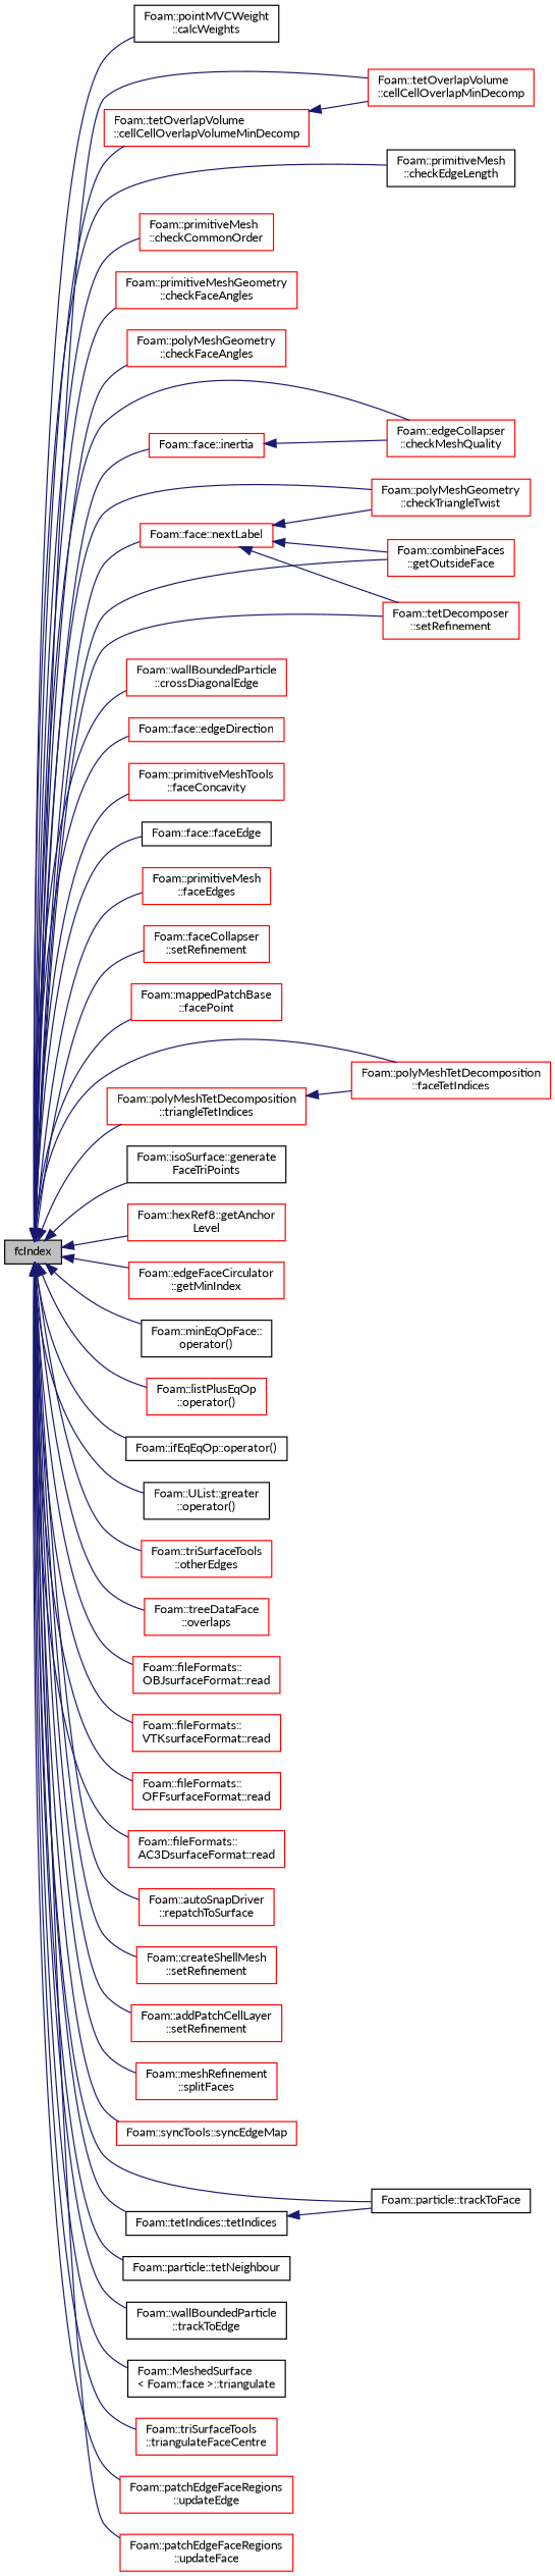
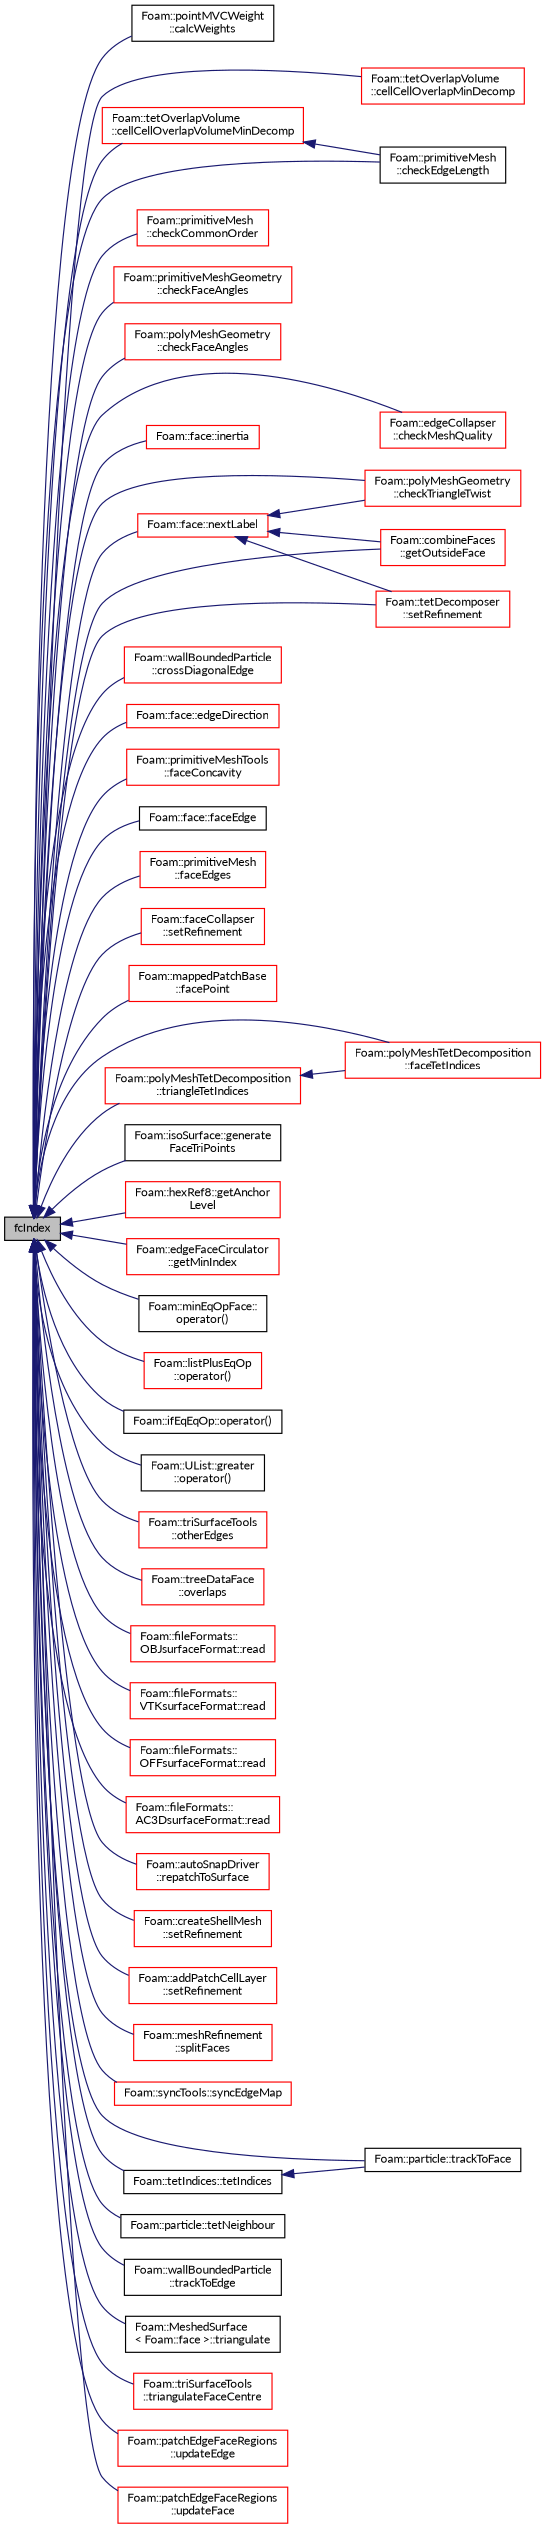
  digraph {
    fontname=Lato
    rankdir=LR
    node [color=red fontname=Lato fontsize=10 shape=record]
    edge [color=midnightblue dir=back fontname=Lato fontsize=10 labelfontname=FreeSans labelfontsize=10 style=solid]
    n1 [color=black fillcolor=grey75 fontcolor=black height=0.2 label=fcIndex style=filled width=0.4]
    n2 [color=black height=0.2 label="Foam::pointMVCWeight\l::calcWeights" width=0.4]
    n3 [height=0.2 label="Foam::tetOverlapVolume\l::cellCellOverlapMinDecomp" width=0.4]
    n4 [height=0.2 label="Foam::tetOverlapVolume\l::cellCellOverlapVolumeMinDecomp" width=0.4]
    n5 [height=0.2 label="Foam::primitiveMesh\l::checkCommonOrder" width=0.4]
    n6 [color=black height=0.2 label="Foam::primitiveMesh\l::checkEdgeLength" width=0.4]
    n7 [height=0.2 label="Foam::primitiveMeshGeometry\l::checkFaceAngles" width=0.4]
    n8 [height=0.2 label="Foam::polyMeshGeometry\l::checkFaceAngles" width=0.4]
    n9 [height=0.2 label="Foam::edgeCollapser\l::checkMeshQuality" width=0.4]
    n10 [height=0.2 label="Foam::polyMeshGeometry\l::checkTriangleTwist" width=0.4]
    n11 [height=0.2 label="Foam::wallBoundedParticle\l::crossDiagonalEdge" width=0.4]
    n12 [height=0.2 label="Foam::face::edgeDirection" width=0.4]
    n13 [height=0.2 label="Foam::primitiveMeshTools\l::faceConcavity" width=0.4]
    n14 [color=black height=0.2 label="Foam::face::faceEdge" width=0.4]
    n15 [height=0.2 label="Foam::primitiveMesh\l::faceEdges" width=0.4]
    n16 [height=0.2 label="Foam::faceCollapser\l::setRefinement" width=0.4]
    n17 [height=0.2 label="Foam::mappedPatchBase\l::facePoint" width=0.4]
    n18 [height=0.2 label="Foam::polyMeshTetDecomposition\l::faceTetIndices" width=0.4]
    n19 [color=black height=0.2 label="Foam::isoSurface::generate\lFaceTriPoints" width=0.4]
    n20 [height=0.2 label="Foam::hexRef8::getAnchor\lLevel" width=0.4]
    n21 [height=0.2 label="Foam::edgeFaceCirculator\l::getMinIndex" width=0.4]
    n22 [height=0.2 label="Foam::combineFaces\l::getOutsideFace" width=0.4]
    n23 [height=0.2 label="Foam::face::inertia" width=0.4]
    n24 [height=0.2 label="Foam::face::nextLabel" width=0.4]
    n25 [height=0.2 label="Foam::tetDecomposer\l::setRefinement" width=0.4]
    n26 [color=black height=0.2 label="Foam::minEqOpFace::\loperator()" width=0.4]
    n27 [height=0.2 label="Foam::listPlusEqOp\l::operator()" width=0.4]
    n28 [color=black height=0.2 label="Foam::ifEqEqOp::operator()" width=0.4]
    n29 [color=black height=0.2 label="Foam::UList::greater\l::operator()" width=0.4]
    n30 [height=0.2 label="Foam::triSurfaceTools\l::otherEdges" width=0.4]
    n31 [height=0.2 label="Foam::treeDataFace\l::overlaps" width=0.4]
    n32 [height=0.2 label="Foam::fileFormats::\lOBJsurfaceFormat::read" width=0.4]
    n33 [height=0.2 label="Foam::fileFormats::\lVTKsurfaceFormat::read" width=0.4]
    n34 [height=0.2 label="Foam::fileFormats::\lOFFsurfaceFormat::read" width=0.4]
    n35 [height=0.2 label="Foam::fileFormats::\lAC3DsurfaceFormat::read" width=0.4]
    n36 [height=0.2 label="Foam::autoSnapDriver\l::repatchToSurface" width=0.4]
    n37 [height=0.2 label="Foam::createShellMesh\l::setRefinement" width=0.4]
    n38 [height=0.2 label="Foam::addPatchCellLayer\l::setRefinement" width=0.4]
    n39 [height=0.2 label="Foam::meshRefinement\l::splitFaces" width=0.4]
    n40 [height=0.2 label="Foam::syncTools::syncEdgeMap" width=0.4]
    n41 [color=black height=0.2 label="Foam::tetIndices::tetIndices" width=0.4]
    n42 [color=black height=0.2 label="Foam::particle::tetNeighbour" width=0.4]
    n43 [color=black height=0.2 label="Foam::particle::trackToFace" width=0.4]
    n44 [color=black height=0.2 label="Foam::wallBoundedParticle\l::trackToEdge" width=0.4]
    n45 [height=0.2 label="Foam::polyMeshTetDecomposition\l::triangleTetIndices" width=0.4]
    n46 [color=black height=0.2 label="Foam::MeshedSurface\l\< Foam::face \>::triangulate" width=0.4]
    n47 [height=0.2 label="Foam::triSurfaceTools\l::triangulateFaceCentre" width=0.4]
    n48 [height=0.2 label="Foam::patchEdgeFaceRegions\l::updateEdge" width=0.4]
    n49 [height=0.2 label="Foam::patchEdgeFaceRegions\l::updateFace" width=0.4]
    n1 -> n2
    n1 -> n3
    n1 -> n4
    n1 -> n5
    n1 -> n6
    n1 -> n7
    n1 -> n8
    n1 -> n9
    n1 -> n10
    n1 -> n11
    n1 -> n12
    n1 -> n13
    n1 -> n14
    n1 -> n15
    n1 -> n16
    n1 -> n17
    n1 -> n18
    n1 -> n19
    n1 -> n20
    n1 -> n21
    n1 -> n22
    n1 -> n23
    n1 -> n24
    n1 -> n25
    n1 -> n26
    n1 -> n27
    n1 -> n28
    n1 -> n29
    n1 -> n30
    n1 -> n31
    n1 -> n32
    n1 -> n33
    n1 -> n34
    n1 -> n35
    n1 -> n36
    n1 -> n37
    n1 -> n38
    n1 -> n39
    n1 -> n40
    n1 -> n41
    n1 -> n42
    n1 -> n43
    n1 -> n44
    n1 -> n45
    n1 -> n46
    n1 -> n47
    n1 -> n48
    n1 -> n49
-   n4 -> n3
-   n23 -> n9
+   n4 -> n6
    n24 -> n10
    n24 -> n22
    n24 -> n25
    n41 -> n43
    n45 -> n18
  }
